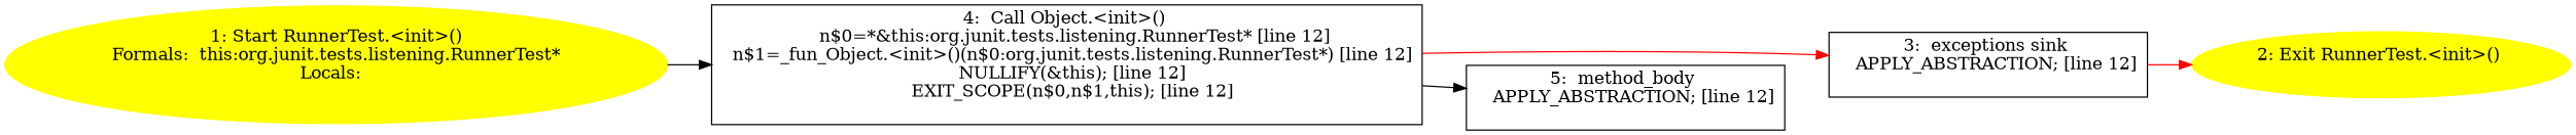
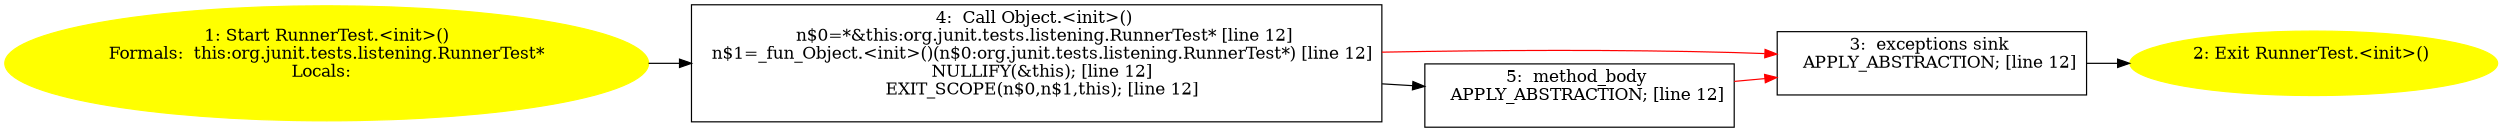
  digraph {
    rankdir=LR
    node [shape=box]
    n1 [color=yellow label="1: Start RunnerTest.<init>()\nFormals:  this:org.junit.tests.listening.RunnerTest*\nLocals:  \n  " style=filled shape=""]
    n2 [label="4:  Call Object.<init>() \n   n$0=*&this:org.junit.tests.listening.RunnerTest* [line 12]\n  n$1=_fun_Object.<init>()(n$0:org.junit.tests.listening.RunnerTest*) [line 12]\n  NULLIFY(&this); [line 12]\n  EXIT_SCOPE(n$0,n$1,this); [line 12]\n "]
    n3 [label="3:  exceptions sink \n   APPLY_ABSTRACTION; [line 12]\n "]
    n4 [label="5:  method_body \n   APPLY_ABSTRACTION; [line 12]\n "]
    n5 [color=yellow label="2: Exit RunnerTest.<init>() \n  " style=filled shape=""]
    n1 -> n2
    n2 -> n3 [color=red]
    n2 -> n4
-   n3 -> n5 [color=red]
+   n3 -> n5
+   n4 -> n3 [color=red]
  }
